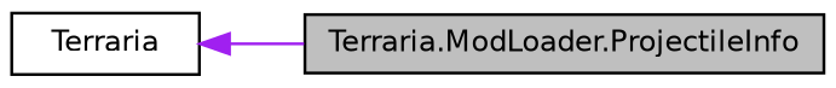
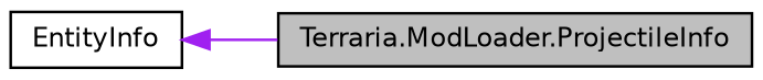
  digraph {
    rankdir=LR
    node [color=black fontname=Helvetica fontsize=10 shape=record style=filled]
    n1 [fillcolor=grey75 fontcolor=black height=0.2 label="Terraria.ModLoader.ProjectileInfo" width=0.4]
-   n2 [fillcolor=white height=0.2 label=Terraria width=0.4]
+   n2 [fillcolor=white height=0.2 label=EntityInfo width=0.4]
    n2 -> n1 [color=purple dir=back fontname=Helvetica fontsize=10 labelfontname=Helvetica labelfontsize=10 style=solid]
  }
